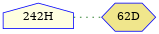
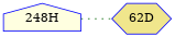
  graph {
    rankdir=LR
    node [style="radial,filled" color=blue]
-   "248H" [fillcolor=lightyellow shape=house label="242H"]
+   "248H" [fillcolor=lightyellow shape=house]
    "62D" [fillcolor=khaki shape=hexagon]
    "248H" -- "62D" [penwidth=1 color=darkgreen style=dotted]
  }
